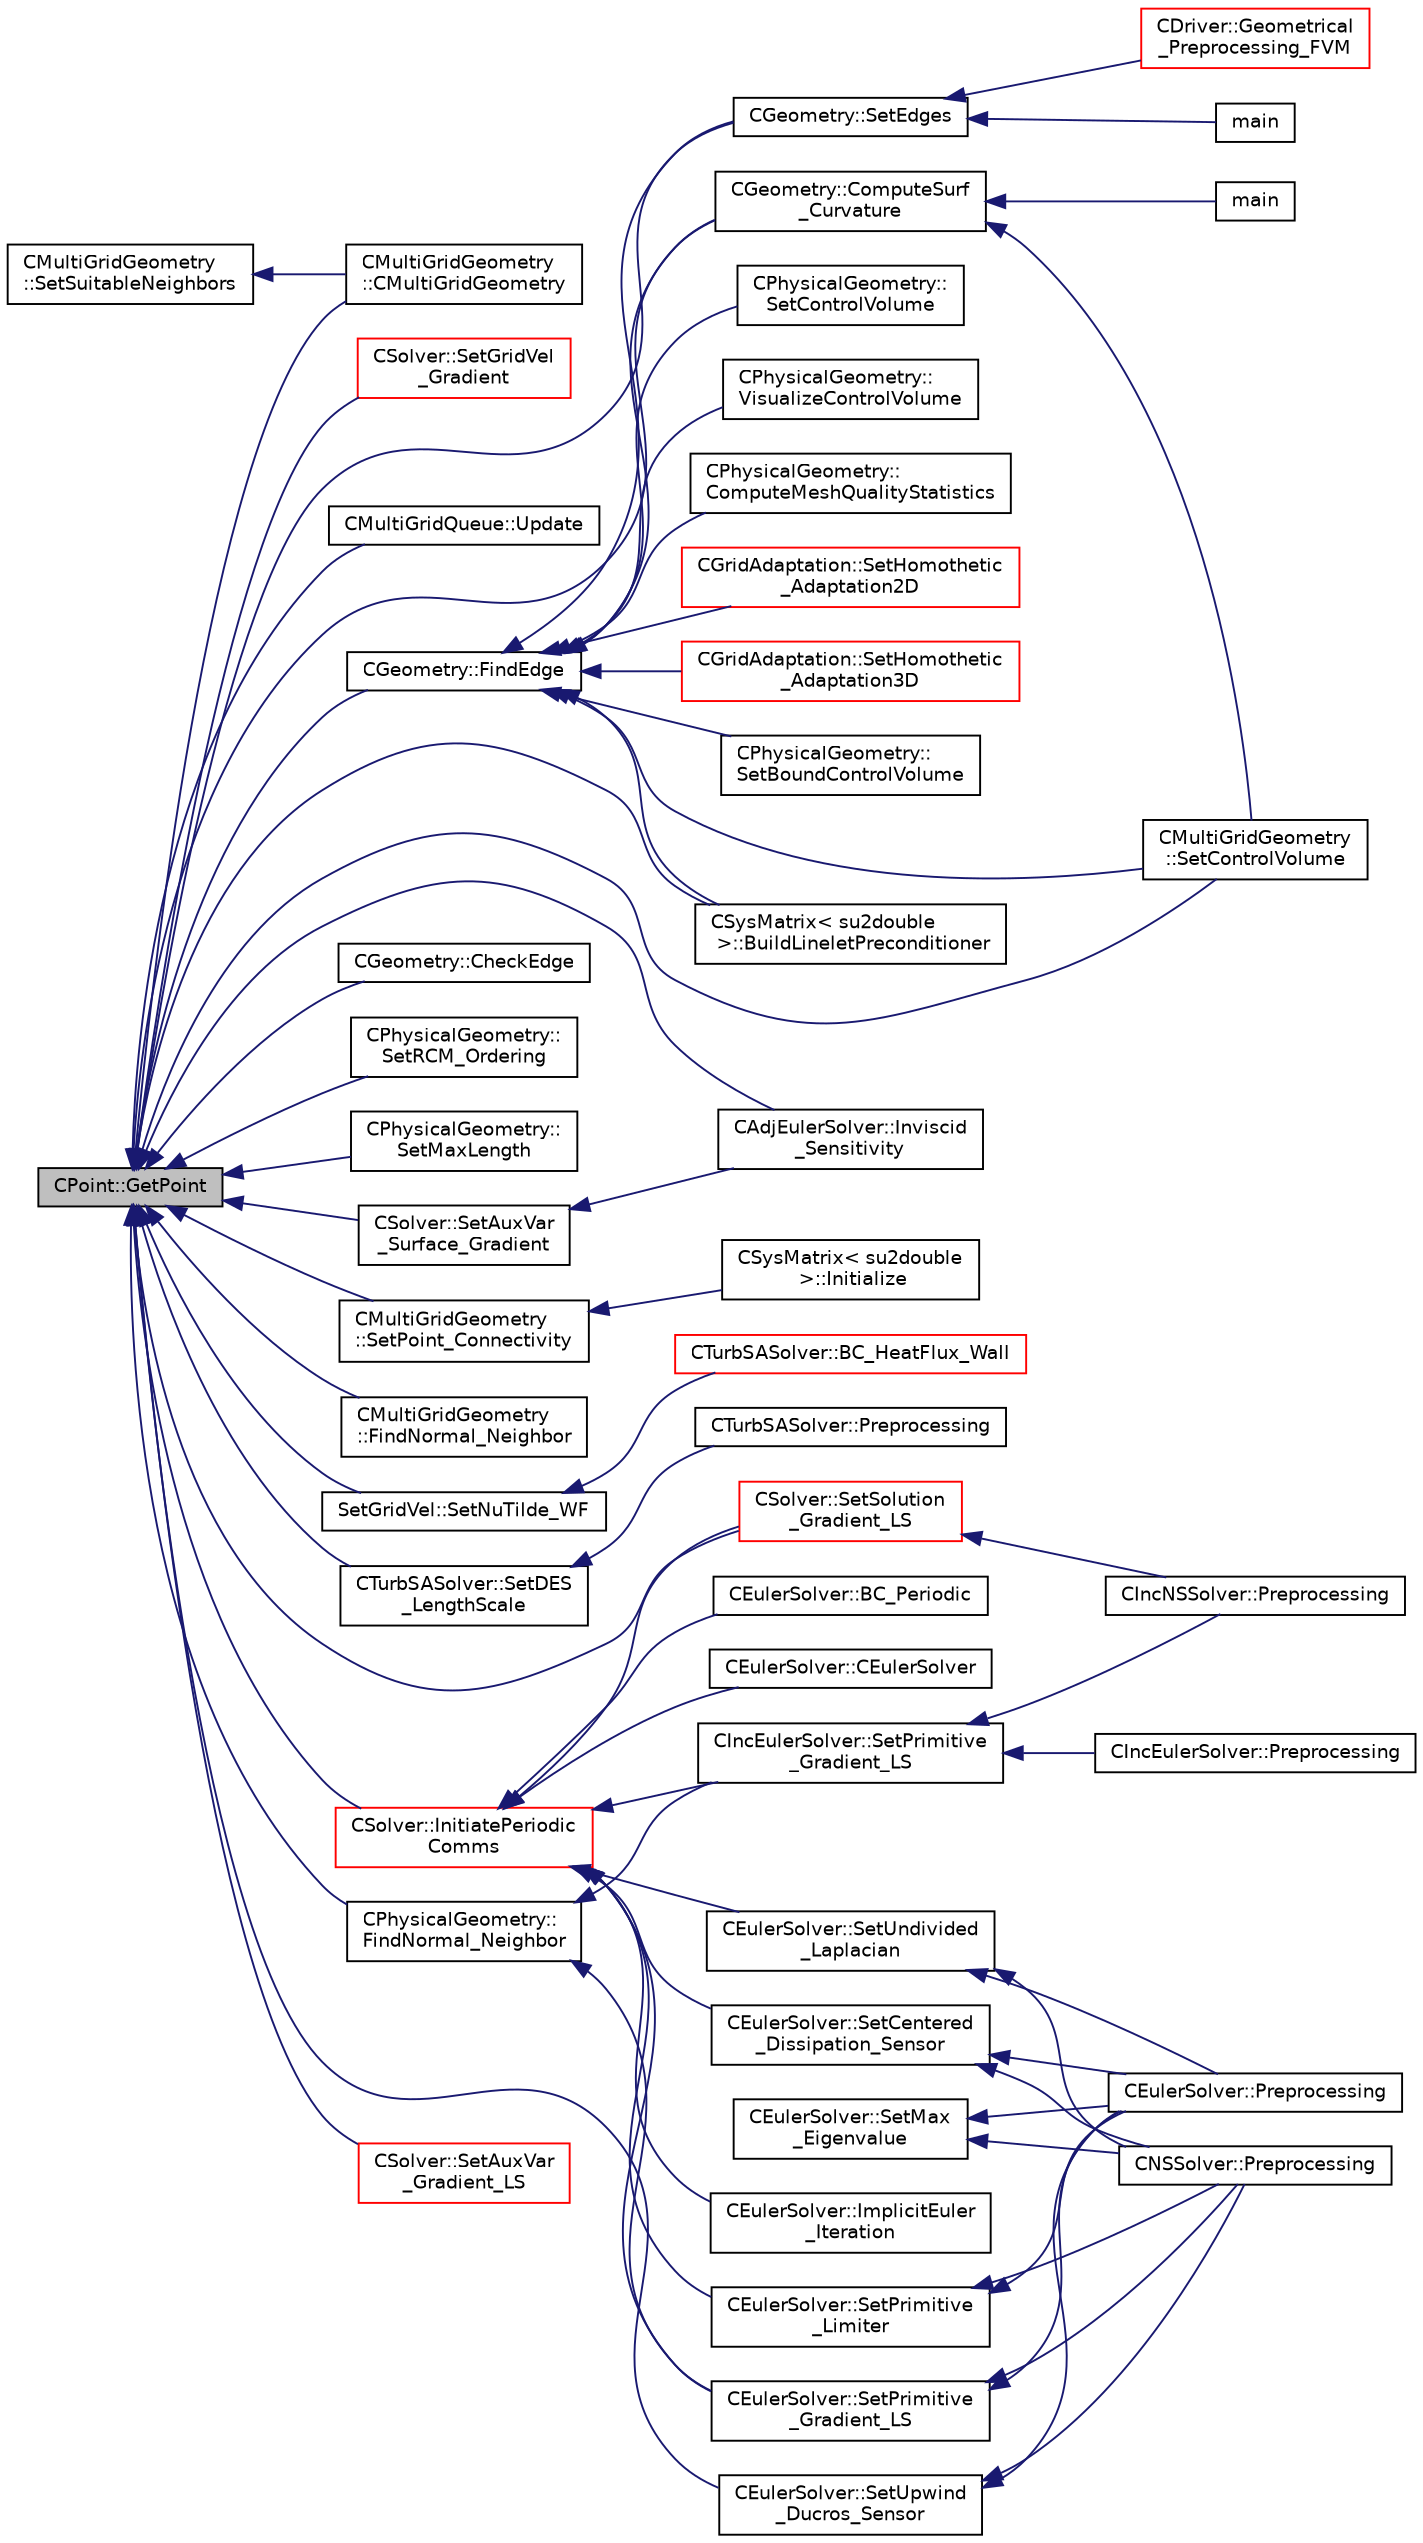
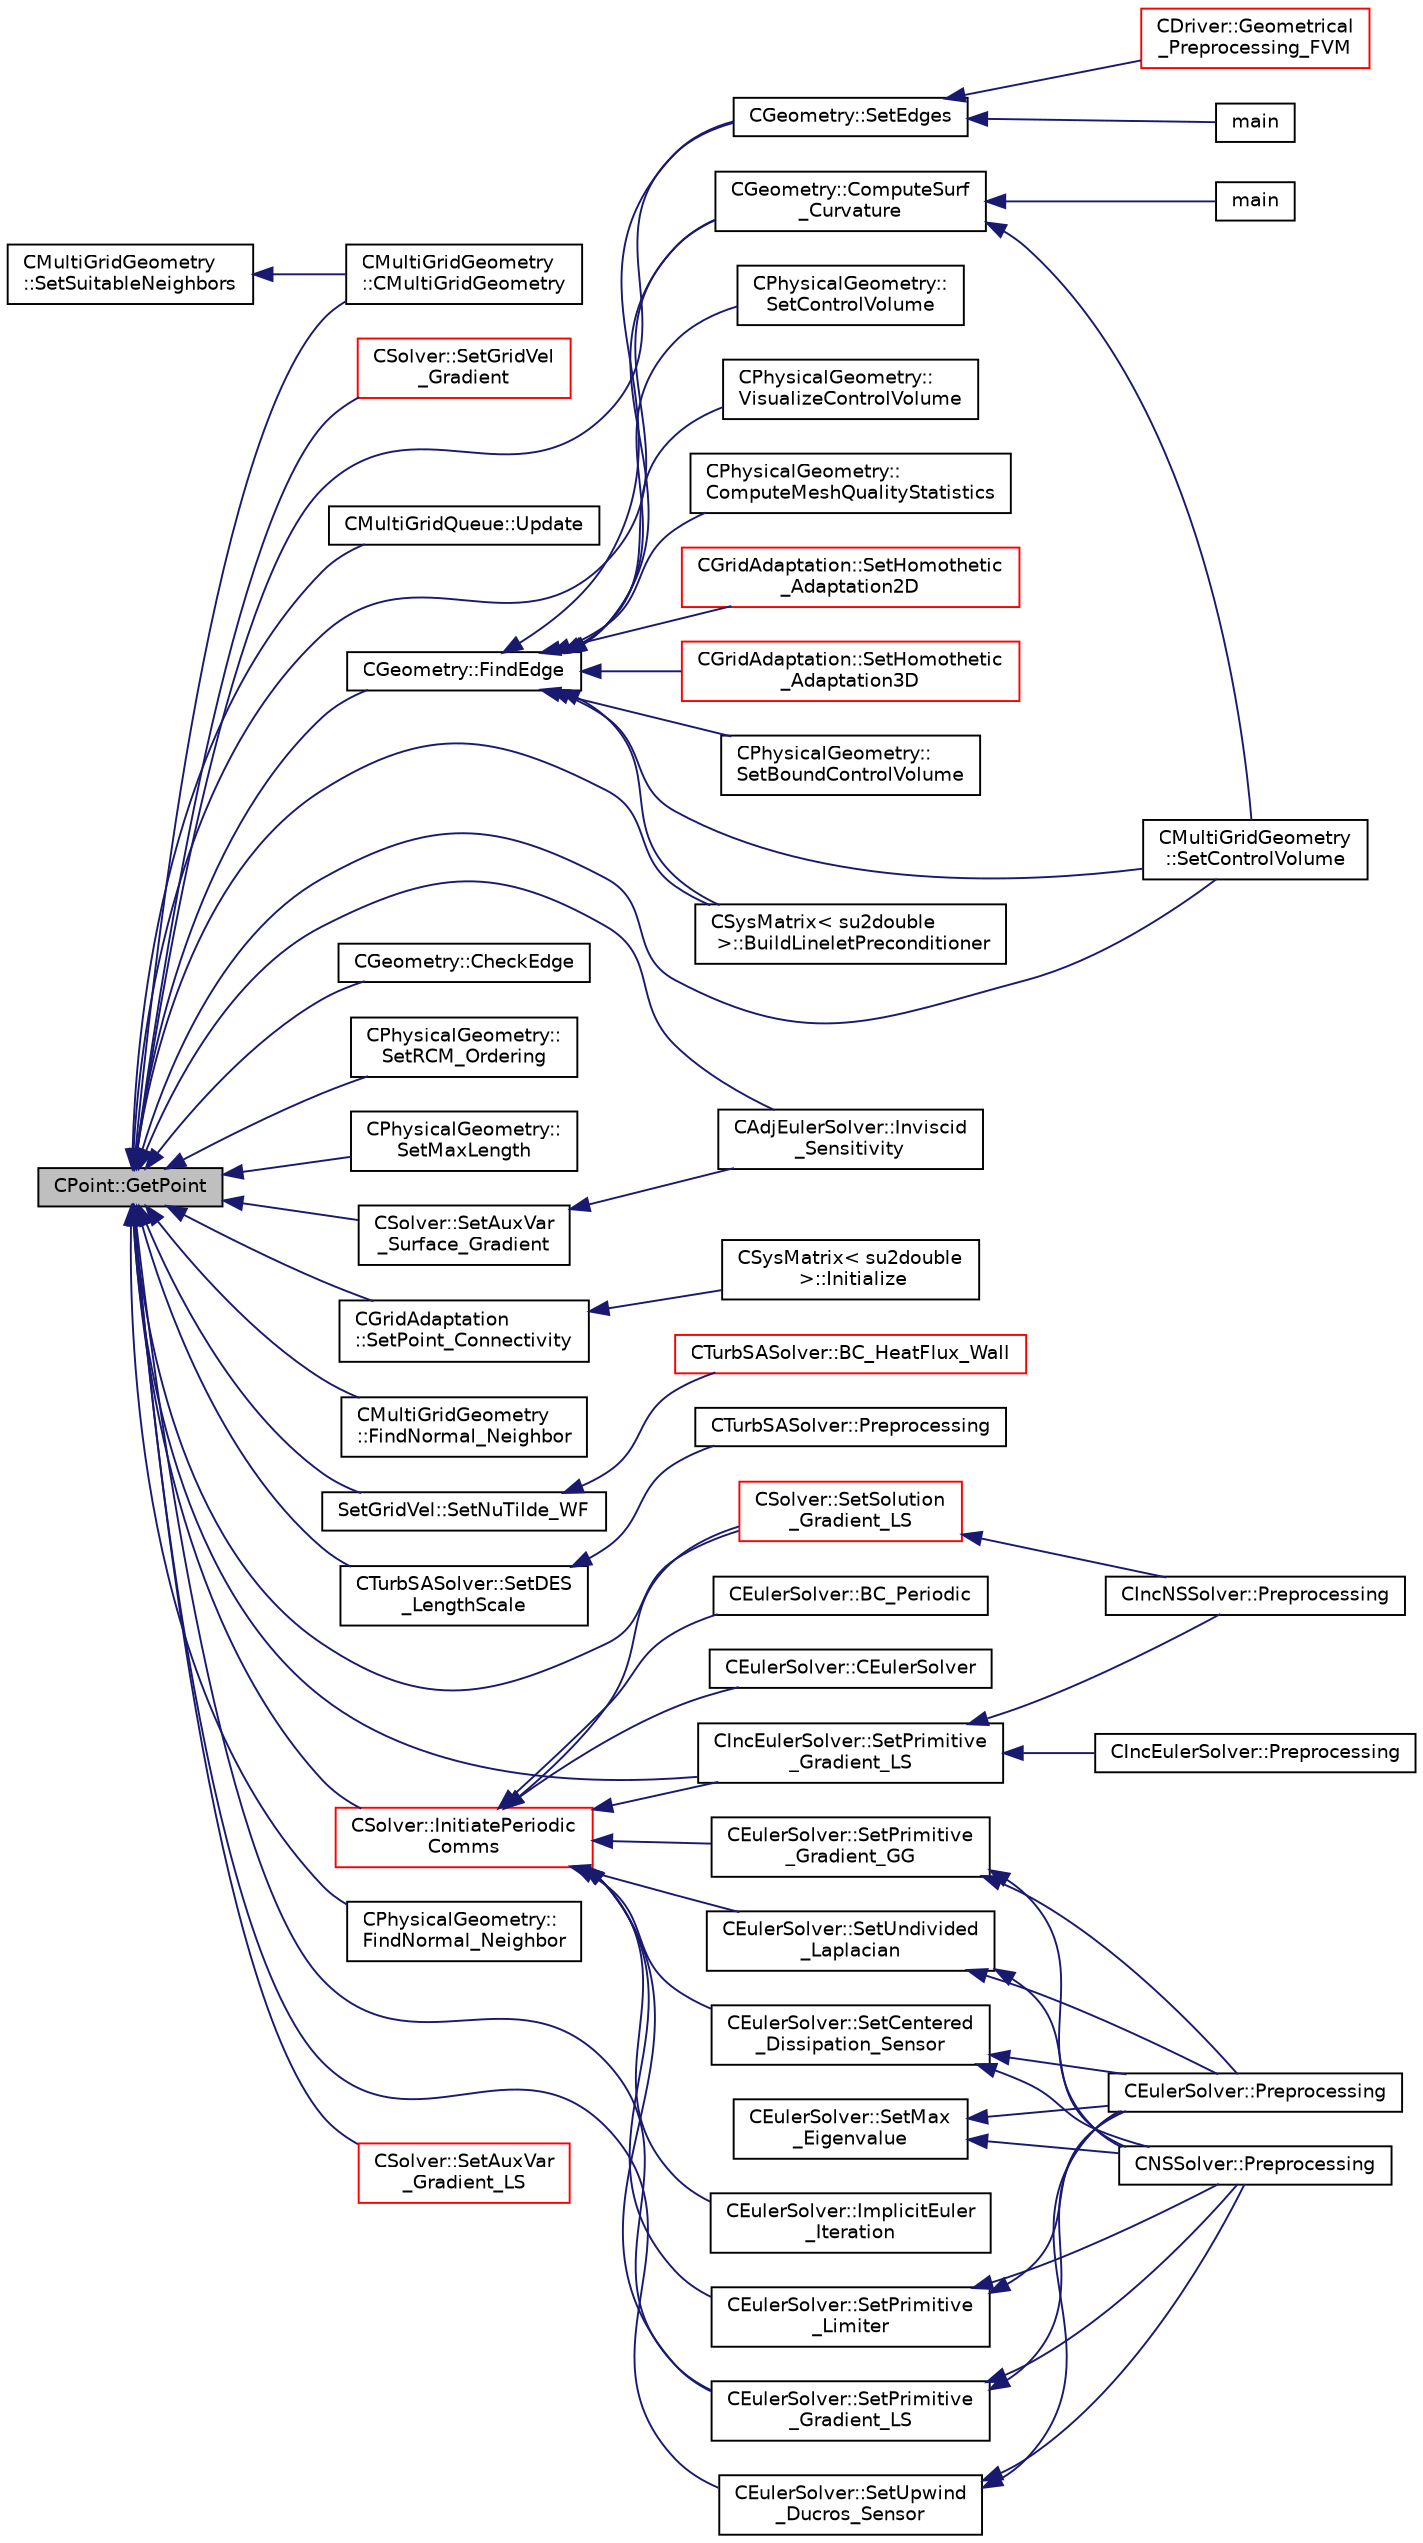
  digraph {
    rankdir=LR
    node [color=black fillcolor=white fontname=Helvetica fontsize=10 shape=record style=filled]
    edge [color=midnightblue dir=back fontname=Helvetica fontsize=10 labelfontname=Helvetica labelfontsize=10 style=solid]
    n1 [fillcolor=grey75 fontcolor=black height=0.2 label="CPoint::GetPoint" width=0.4]
    n2 [height=0.2 label="CMultiGridQueue::Update" width=0.4]
    n3 [height=0.2 label="CGeometry::FindEdge" width=0.4]
    n4 [height=0.2 label="CGeometry::SetEdges" width=0.4]
    n5 [height=0.2 label="CGeometry::ComputeSurf\l_Curvature" width=0.4]
    n6 [height=0.2 label="CMultiGridGeometry\l::SetControlVolume" width=0.4]
    n7 [height=0.2 label="CSysMatrix\< su2double\l \>::BuildLineletPreconditioner" width=0.4]
    n8 [height=0.2 label="CGeometry::CheckEdge" width=0.4]
    n9 [height=0.2 label="CPhysicalGeometry::\lSetRCM_Ordering" width=0.4]
    n10 [height=0.2 label="CPhysicalGeometry::\lSetMaxLength" width=0.4]
    n11 [height=0.2 label="CPhysicalGeometry::\lFindNormal_Neighbor" width=0.4]
    n12 [height=0.2 label="CMultiGridGeometry\l::CMultiGridGeometry" width=0.4]
-   n13 [height=0.2 label="CMultiGridGeometry\l::SetPoint_Connectivity" width=0.4]
+   n13 [height=0.2 label="CGridAdaptation\l::SetPoint_Connectivity" width=0.4]
    n14 [height=0.2 label="CMultiGridGeometry\l::FindNormal_Neighbor" width=0.4]
    n15 [height=0.2 label="CAdjEulerSolver::Inviscid\l_Sensitivity" width=0.4]
    n16 [height=0.2 label="CEulerSolver::SetUpwind\l_Ducros_Sensor" width=0.4]
    n17 [height=0.2 label="CEulerSolver::SetPrimitive\l_Gradient_LS" width=0.4]
    n18 [height=0.2 label="CIncEulerSolver::SetPrimitive\l_Gradient_LS" width=0.4]
    n19 [height=0.2 label="SetGridVel::SetNuTilde_WF" width=0.4]
    n20 [height=0.2 label="CTurbSASolver::SetDES\l_LengthScale" width=0.4]
    n21 [color=red height=0.2 label="CSolver::InitiatePeriodic\lComms" width=0.4]
    n22 [color=red height=0.2 label="CSolver::SetSolution\l_Gradient_LS" width=0.4]
    n23 [color=red height=0.2 label="CSolver::SetAuxVar\l_Gradient_LS" width=0.4]
    n24 [color=red height=0.2 label="CSolver::SetGridVel\l_Gradient" width=0.4]
    n25 [height=0.2 label="CSolver::SetAuxVar\l_Surface_Gradient" width=0.4]
    n26 [height=0.2 label="CPhysicalGeometry::\lSetBoundControlVolume" width=0.4]
    n27 [height=0.2 label="CPhysicalGeometry::\lSetControlVolume" width=0.4]
    n28 [height=0.2 label="CPhysicalGeometry::\lVisualizeControlVolume" width=0.4]
    n29 [height=0.2 label="CPhysicalGeometry::\lComputeMeshQualityStatistics" width=0.4]
    n30 [color=red height=0.2 label="CGridAdaptation::SetHomothetic\l_Adaptation2D" width=0.4]
    n31 [color=red height=0.2 label="CGridAdaptation::SetHomothetic\l_Adaptation3D" width=0.4]
    n32 [color=red height=0.2 label="CDriver::Geometrical\l_Preprocessing_FVM" width=0.4]
    n33 [height=0.2 label=main width=0.4]
    n34 [height=0.2 label=main width=0.4]
    n35 [height=0.2 label="CMultiGridGeometry\l::SetSuitableNeighbors" width=0.4]
    n36 [height=0.2 label="CSysMatrix\< su2double\l \>::Initialize" width=0.4]
    n37 [height=0.2 label="CEulerSolver::Preprocessing" width=0.4]
    n38 [height=0.2 label="CNSSolver::Preprocessing" width=0.4]
    n39 [height=0.2 label="CIncEulerSolver::Preprocessing" width=0.4]
    n40 [height=0.2 label="CIncNSSolver::Preprocessing" width=0.4]
    n41 [color=red height=0.2 label="CTurbSASolver::BC_HeatFlux_Wall" width=0.4]
    n42 [height=0.2 label="CTurbSASolver::Preprocessing" width=0.4]
    n43 [height=0.2 label="CEulerSolver::CEulerSolver" width=0.4]
    n44 [height=0.2 label="CEulerSolver::SetUndivided\l_Laplacian" width=0.4]
    n45 [height=0.2 label="CEulerSolver::SetCentered\l_Dissipation_Sensor" width=0.4]
    n46 [height=0.2 label="CEulerSolver::ImplicitEuler\l_Iteration" width=0.4]
+   n47 [height=0.2 label="CEulerSolver::SetPrimitive\l_Gradient_GG" width=0.4]
    n48 [height=0.2 label="CEulerSolver::SetPrimitive\l_Limiter" width=0.4]
    n49 [height=0.2 label="CEulerSolver::BC_Periodic" width=0.4]
    n50 [height=0.2 label="CEulerSolver::SetMax\l_Eigenvalue" width=0.4]
    n1 -> n2
    n1 -> n3
    n1 -> n4
    n1 -> n5
    n1 -> n6
    n1 -> n7
    n1 -> n8
    n1 -> n9
    n1 -> n10
    n1 -> n11
    n1 -> n12
    n1 -> n13
    n1 -> n14
    n1 -> n15
    n1 -> n16
-   n11 -> n17
-   n11 -> n18
+   n1 -> n17
+   n1 -> n18
    n1 -> n19
    n1 -> n20
    n1 -> n21
    n1 -> n22
    n1 -> n23
    n1 -> n24
    n1 -> n25
    n3 -> n4
    n3 -> n5
    n3 -> n6
    n3 -> n7
    n3 -> n26
    n3 -> n27
    n3 -> n28
    n3 -> n29
    n3 -> n30
    n3 -> n31
    n4 -> n32
    n4 -> n33
    n5 -> n6
    n5 -> n34
    n13 -> n36
    n16 -> n37
    n16 -> n38
    n17 -> n37
    n17 -> n38
    n18 -> n39
    n18 -> n40
    n19 -> n41
    n20 -> n42
    n21 -> n17
    n21 -> n18
    n21 -> n22
    n21 -> n43
    n21 -> n44
    n21 -> n45
    n21 -> n46
+   n21 -> n47
    n21 -> n48
    n21 -> n49
    n22 -> n40
    n25 -> n15
    n35 -> n12
    n44 -> n37
    n44 -> n38
    n45 -> n37
    n45 -> n38
+   n47 -> n37
+   n47 -> n38
    n48 -> n37
    n48 -> n38
    n50 -> n37
    n50 -> n38
  }
